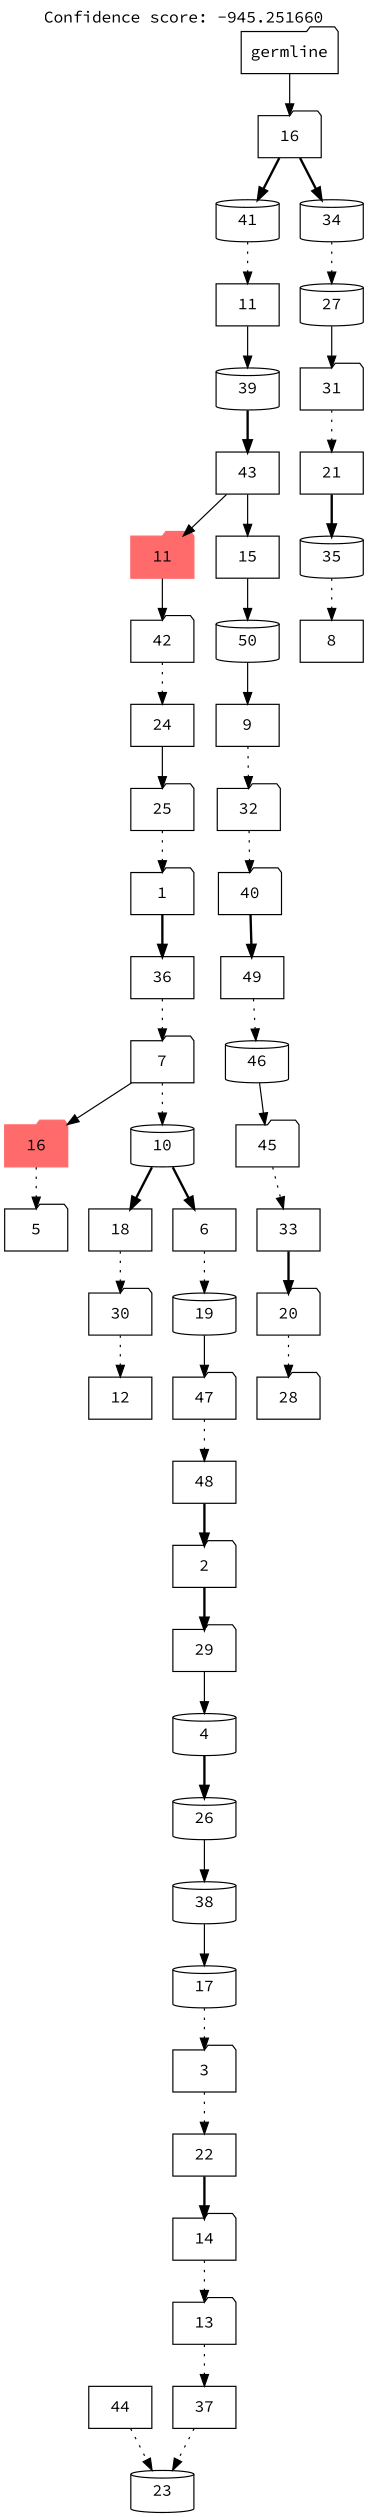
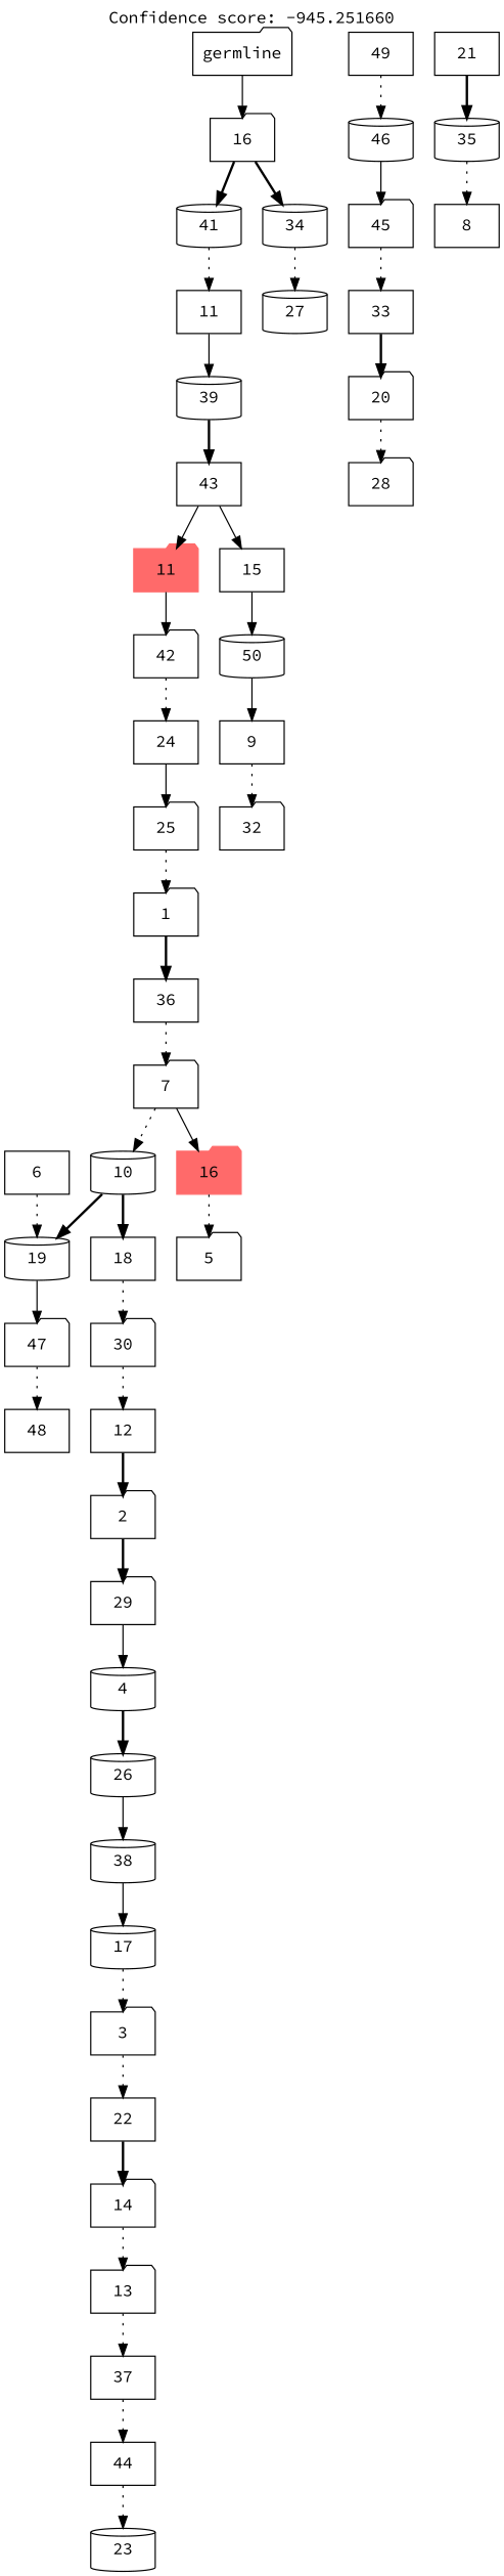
  digraph {
    fontname="Source Code Pro"
    label="Confidence score: -945.251660"
    labelloc=t
    node [fontname="Source Code Pro" shape=folder]
    edge [fontname="Source Code Pro" style=dotted]
    n1 [label=44 shape=box]
    n2 [label=23 shape=cylinder]
    n3 [label=37 shape=box]
    n4 [label=13]
    n5 [label=14]
    n6 [label=22 shape=box]
    n7 [label=3]
    n8 [label=17 shape=cylinder]
    n9 [label=38 shape=cylinder]
    n10 [label=26 shape=cylinder]
    n11 [label=4 shape=cylinder]
    n12 [label=29]
    n13 [label=2]
    n14 [label=12 shape=box]
    n15 [label=30]
    n16 [label=18 shape=box]
    n17 [label=5]
    n18 [color=indianred1 label=16 style=filled]
    n19 [label=47]
    n20 [label=48 shape=box]
    n21 [label=19 shape=cylinder]
    n22 [label=6 shape=box]
    n23 [label=10 shape=cylinder]
    n24 [label=7]
    n25 [label=36 shape=box]
    n26 [label=1]
    n27 [label=25]
    n28 [label=24 shape=box]
    n29 [label=42]
    n30 [color=indianred1 label=11 style=filled]
    n31 [label=20]
    n32 [label=28]
    n33 [label=33 shape=box]
    n34 [label=45]
    n35 [label=46 shape=cylinder]
    n36 [label=49 shape=box]
-   n37 [label=40]
    n38 [label=32]
    n39 [label=9 shape=box]
    n40 [label=50 shape=cylinder]
    n41 [label=15 shape=box]
    n42 [label=43 shape=box]
    n43 [label=39 shape=cylinder]
    n44 [label=11 shape=box]
    n45 [label=41 shape=cylinder]
    n46 [label=35 shape=cylinder]
    n47 [label=8 shape=box]
    n48 [label=21 shape=box]
-   n49 [label=31]
    n50 [label=27 shape=cylinder]
    n51 [label=34 shape=cylinder]
    n52 [label=16]
    n53 [label=germline]
    n1 -> n2
-   n3 -> n2
+   n3 -> n1
    n4 -> n3
    n5 -> n4
    n6 -> n5 [style=bold]
    n7 -> n6
    n8 -> n7
    n9 -> n8 [style=solid]
    n10 -> n9 [style=solid]
    n11 -> n10 [style=bold]
    n12 -> n11 [style=solid]
    n13 -> n12 [style=bold]
-   n20 -> n13 [style=bold]
+   n14 -> n13 [style=bold]
    n15 -> n14
    n16 -> n15
    n18 -> n17
    n19 -> n20
    n21 -> n19 [style=solid]
    n22 -> n21
    n23 -> n16 [style=bold]
-   n23 -> n22 [style=bold]
+   n23 -> n21 [style=bold]
    n24 -> n18 [style=solid]
    n24 -> n23
    n25 -> n24
    n26 -> n25 [style=bold]
    n27 -> n26
    n28 -> n27 [style=solid]
    n29 -> n28
    n30 -> n29 [style=solid]
    n31 -> n32
    n33 -> n31 [style=bold]
    n34 -> n33
    n35 -> n34 [style=solid]
    n36 -> n35
-   n37 -> n36 [style=bold]
-   n38 -> n37
    n39 -> n38
    n40 -> n39 [style=solid]
    n41 -> n40 [style=solid]
    n42 -> n30 [style=solid]
    n42 -> n41 [style=solid]
    n43 -> n42 [style=bold]
    n44 -> n43 [style=solid]
    n45 -> n44
    n46 -> n47
    n48 -> n46 [style=bold]
-   n49 -> n48
-   n50 -> n49 [style=solid]
    n51 -> n50
    n52 -> n45 [style=bold]
    n52 -> n51 [style=bold]
    n53 -> n52 [style=solid]
  }
